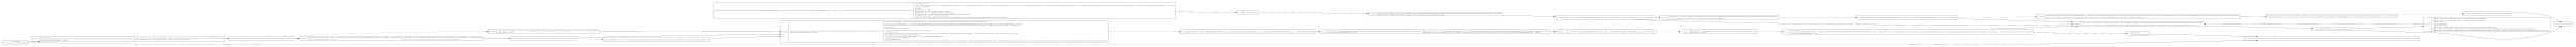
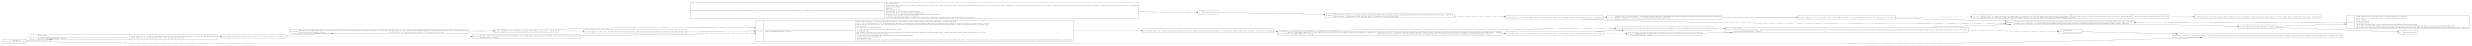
  digraph {
    fontname="Liberation Sans"
    rankdir=LR
    node [fontname="Liberation Sans" shape=record]
    edge [fontname="Liberation Sans"]
    n1 [label="{30\:\ ?|MTH_ENTER_BLOCK\l}"]
    n2 [label="{32\:\ 0x0000|0x0000: IGET  (r0 I:boolean) = (r6 I:androidx.appcompat.app.AppCompatDelegateImpl) androidx.appcompat.app.AppCompatDelegateImpl.mActivityHandlesUiModeChecked boolean  (LINE:2658)\l0x0002: CONST  (r1 I:??[boolean, int, float, short, byte, char]) = (1 ??[boolean, int, float, short, byte, char]) \l}"]
    n3 [label="{33\:\ 0x0003|0x0003: IF  (r0 I:??[int, boolean, OBJECT, ARRAY, byte, short, char]) != (0 ??[int, boolean, OBJECT, ARRAY, byte, short, char])  \-\> B:56:0x004c \l}"]
    n4 [label="{34\:\ 0x0005|0x0005: IGET  (r0 I:java.lang.Object) = (r6 I:androidx.appcompat.app.AppCompatDelegateImpl) androidx.appcompat.app.AppCompatDelegateImpl.mHost java.lang.Object \l0x0007: INSTANCE_OF  (r0 I:boolean) = (r0 I:??[OBJECT, ARRAY]) android.app.Activity \l}"]
    n5 [label="{56\:\ 0x004c|0x004c: IPUT  (r1 I:boolean), (r6 I:androidx.appcompat.app.AppCompatDelegateImpl) androidx.appcompat.app.AppCompatDelegateImpl.mActivityHandlesUiModeChecked boolean  (LINE:2690)\l0x004e: IGET  (r0 I:boolean) = (r6 I:androidx.appcompat.app.AppCompatDelegateImpl) androidx.appcompat.app.AppCompatDelegateImpl.mActivityHandlesUiMode boolean  (LINE:2692)\l}"]
    n6 [label="{35\:\ 0x0009|0x0009: IF  (r0 I:??[int, boolean, OBJECT, ARRAY, byte, short, char]) == (0 ??[int, boolean, OBJECT, ARRAY, byte, short, char])  \-\> B:56:0x004c \l}"]
    n7 [label="{57\:\ 0x0050|RETURN\l|0x0050: RETURN  (r0 I:boolean) \l}"]
    n8 [label="{36\:\ 0x000b|0x000b: INVOKE  (r0 I:android.content.pm.PackageManager) = (r7 I:android.content.Context A[D('baseContext' android.content.Context)]) type: VIRTUAL call: android.content.Context.getPackageManager():android.content.pm.PackageManager A[MD:():android.content.pm.PackageManager (c)] (LINE:2659)\l0x000f: CONST  (r2 I:??[int, float, boolean, short, byte, char, OBJECT, ARRAY]) = (0 ??[int, float, boolean, short, byte, char, OBJECT, ARRAY])  (LINE:2660)\l}"]
    n9 [label="{37\:\ 0x0010|0x0010: IF  (r0 I:??[int, boolean, OBJECT, ARRAY, byte, short, char] A[D('pm' android.content.pm.PackageManager)]) != (0 ??[int, boolean, OBJECT, ARRAY, byte, short, char])  \-\> B:39:0x0013 \l}"]
-   n10 [label="{38\:\ 0x0012|RETURN\l|0x0012: RETURN  (r2 I:boolean)  (LINE:2663)\l}"]
    n11 [label="{31\:\ ?|MTH_EXIT_BLOCK\l}"]
    n12 [label="{58\:\ 0x0014|SYNTHETIC\lEXC_TOP_SPLITTER\l}"]
    n13 [label="{40\:\ 0x0014|TRY_ENTER\lTryCatch #0 \{NameNotFoundException \-\> 0x0042, blocks: (B:40:0x0014, B:46:0x0025, B:48:0x0036, B:52:0x003f, B:43:0x001d), top: B:58:0x0014 \}\lCatch: NameNotFoundException \-\> 0x0042\l|0x0014: SGET  (r4 I:int) =  android.os.Build.VERSION.SDK_INT int A[Catch: NameNotFoundException \-\> 0x0042, TRY_ENTER] (LINE:2670)\l0x0016: CONST  (r5 I:??[int, float, short, byte, char]) = (29 ??[int, float, short, byte, char]) \l}"]
    n14 [label="{54\:\ 0x0042|ExcHandler: NameNotFoundException \-\> 0x0042\l|0x0042: MOVE_EXCEPTION  (r3 I:android.content.pm.PackageManager$NameNotFoundException A[CUSTOM_DECLARE]) =  A[DONT_INLINE, ExcHandler: NameNotFoundException \-\> 0x0042] (LINE:2682)\l}"]
    n15 [label="{41\:\ 0x0018|0x0018: IF  (r4 I:??[int, byte, short, char]) \< (r5 I:??[int, byte, short, char])  \-\> B:43:0x001d \l}"]
    n16 [label="{42\:\ 0x001a|0x001a: CONST  (r3 I:??[int, float, short, byte, char] A[D('flags' int)]) = (269221888(0x100c0000, float:2.7610132E\-29) ??[int, float, short, byte, char])  (LINE:2671)\l0x001c: GOTO  \-\> 0x0025 \l}"]
    n17 [label="{43\:\ 0x001d|TryCatch #0 \{NameNotFoundException \-\> 0x0042, blocks: (B:40:0x0014, B:46:0x0025, B:48:0x0036, B:52:0x003f, B:43:0x001d), top: B:58:0x0014 \}\lCatch: NameNotFoundException \-\> 0x0042\l|0x001d: SGET  (r4 I:int) =  android.os.Build.VERSION.SDK_INT int A[Catch: NameNotFoundException \-\> 0x0042] (LINE:2674)\l0x001f: CONST  (r5 I:??[int, float, short, byte, char]) = (24 ??[int, float, short, byte, char]) \l}"]
    n18 [label="{46\:\ 0x0025|TryCatch #0 \{NameNotFoundException \-\> 0x0042, blocks: (B:40:0x0014, B:46:0x0025, B:48:0x0036, B:52:0x003f, B:43:0x001d), top: B:58:0x0014 \}\lCatch: NameNotFoundException \-\> 0x0042\l|0x0025: NEW_INSTANCE  (r4 I:android.content.ComponentName) =  android.content.ComponentName A[Catch: NameNotFoundException \-\> 0x0042] (LINE:2678)\l0x0027: IGET  (r5 I:java.lang.Object) = (r6 I:androidx.appcompat.app.AppCompatDelegateImpl) androidx.appcompat.app.AppCompatDelegateImpl.mHost java.lang.Object A[Catch: NameNotFoundException \-\> 0x0042]\l0x0029: INVOKE  (r5 I:java.lang.Class) = (r5 I:java.lang.Object) type: VIRTUAL call: java.lang.Object.getClass():java.lang.Class A[Catch: NameNotFoundException \-\> 0x0042, MD:():java.lang.Class\<?\> (c)] (LINE:2679)\l0x002d: INVOKE  \l  (r4 I:android.content.ComponentName)\l  (r7 I:android.content.Context A[D('baseContext' android.content.Context)])\l  (r5 I:java.lang.Class)\l type: DIRECT call: android.content.ComponentName.\<init\>(android.content.Context, java.lang.Class):void A[Catch: NameNotFoundException \-\> 0x0042, MD:(android.content.Context, java.lang.Class\<?\>):void (c)]\l0x0030: INVOKE  (r4 I:android.content.pm.ActivityInfo) = \l  (r0 I:android.content.pm.PackageManager A[D('pm' android.content.pm.PackageManager)])\l  (r4 I:android.content.ComponentName)\l  (r3 I:int A[D('flags' int)])\l type: VIRTUAL call: android.content.pm.PackageManager.getActivityInfo(android.content.ComponentName, int):android.content.pm.ActivityInfo A[Catch: NameNotFoundException \-\> 0x0042, MD:(android.content.ComponentName, int):android.content.pm.ActivityInfo throws android.content.pm.PackageManager$NameNotFoundException (c)] (LINE:2678)\l}"]
    n19 [label="{44\:\ 0x0021|0x0021: IF  (r4 I:??[int, byte, short, char]) \< (r5 I:??[int, byte, short, char])  \-\> B:46:0x0025 \l}"]
    n20 [label="{47\:\ 0x0034|0x0034: IF  (r4 I:??[int, boolean, OBJECT, ARRAY, byte, short, char] A[D('info' android.content.pm.ActivityInfo)]) == (0 ??[int, boolean, OBJECT, ARRAY, byte, short, char])  \-\> B:51:0x003e  (LINE:2680)\l}"]
    n21 [label="{48\:\ 0x0036|TryCatch #0 \{NameNotFoundException \-\> 0x0042, blocks: (B:40:0x0014, B:46:0x0025, B:48:0x0036, B:52:0x003f, B:43:0x001d), top: B:58:0x0014 \}\lCatch: NameNotFoundException \-\> 0x0042\l|0x0036: IGET  (r5 I:int) = (r4 I:android.content.pm.ActivityInfo A[D('info' android.content.pm.ActivityInfo)]) android.content.pm.ActivityInfo.configChanges int A[Catch: NameNotFoundException \-\> 0x0042]\l0x0038: ARITH  (r5 I:??[int, boolean]) = (r5 I:??[int, boolean, short, byte, char]) & (512(0x200, float:7.17E\-43) ??[int, float, short, byte, char]) A[Catch: NameNotFoundException \-\> 0x0042]\l}"]
+   n22 [label="{51\:\ 0x003e|0x003e: CONST  (r5 I:??[int, float, boolean, short, byte, char, OBJECT, ARRAY]) = (0 ??[int, float, boolean, short, byte, char, OBJECT, ARRAY]) \l}"]
    n23 [label="{49\:\ 0x003a|0x003a: IF  (r5 I:??[int, boolean, OBJECT, ARRAY, byte, short, char]) == (0 ??[int, boolean, OBJECT, ARRAY, byte, short, char])  \-\> B:51:0x003e \l}"]
    n24 [label="{52\:\ 0x003f|TRY_LEAVE\lTryCatch #0 \{NameNotFoundException \-\> 0x0042, blocks: (B:40:0x0014, B:46:0x0025, B:48:0x0036, B:52:0x003f, B:43:0x001d), top: B:58:0x0014 \}\lCatch: NameNotFoundException \-\> 0x0042\l|0x003f: IPUT  (r5 I:boolean), (r6 I:androidx.appcompat.app.AppCompatDelegateImpl) androidx.appcompat.app.AppCompatDelegateImpl.mActivityHandlesUiMode boolean A[Catch: NameNotFoundException \-\> 0x0042, TRY_LEAVE]\l}"]
    n25 [label="{50\:\ 0x003c|0x003c: CONST  (r5 I:??[boolean, int, float, short, byte, char]) = (1 ??[boolean, int, float, short, byte, char]) \l0x003d: GOTO  \-\> 0x003f \l}"]
    n26 [label="{59\:\ ?|SYNTHETIC\lEXC_BOTTOM_SPLITTER\l}"]
    n27 [label="{45\:\ 0x0023|0x0023: CONST  (r3 I:??[int, float, short, byte, char] A[D('flags' int)]) = (786432(0xc0000, float:1.102026E\-39) ??[int, float, short, byte, char])  (LINE:2675)\l}"]
    n28 [label="{55\:\ 0x0043|0x0043: CONST_STR  (r4 I:java.lang.String) =  \"AppCompatDelegate\"  (LINE:2685)\l0x0045: CONST_STR  (r5 I:java.lang.String) =  \"Exception while getting ActivityInfo\" \l0x0047: INVOKE  \l  (r4 I:java.lang.String)\l  (r5 I:java.lang.String)\l  (r3 I:java.lang.Throwable A[D('e' android.content.pm.PackageManager$NameNotFoundException)])\l type: STATIC call: android.util.Log.d(java.lang.String, java.lang.String, java.lang.Throwable):int A[MD:(java.lang.String, java.lang.String, java.lang.Throwable):int (c)]\l0x004a: IPUT  (r2 I:boolean), (r6 I:androidx.appcompat.app.AppCompatDelegateImpl) androidx.appcompat.app.AppCompatDelegateImpl.mActivityHandlesUiMode boolean  (LINE:2686)\l}"]
    n29 [label="{private boolean androidx.appcompat.app.AppCompatDelegateImpl.isActivityManifestHandlingUiMode((r6 'this' I:androidx.appcompat.app.AppCompatDelegateImpl A[IMMUTABLE_TYPE, THIS]), (r7 I:android.content.Context A[D('baseContext' android.content.Context), IMMUTABLE_TYPE, METHOD_ARGUMENT]))  | USE_LINES_HINTS\lCROSS_EDGE: B:57:0x0050 \-\> B:31:?, CROSS_EDGE: B:55:0x0043 \-\> B:56:0x004c, CROSS_EDGE: B:51:0x003e \-\> B:52:0x003f, CROSS_EDGE: B:47:0x0034 \-\> B:51:0x003e, CROSS_EDGE: B:45:0x0023 \-\> B:46:0x0025, CROSS_EDGE: B:44:0x0021 \-\> B:46:0x0025, CROSS_EDGE: B:58:0x0014 \-\> B:54:0x0042, CROSS_EDGE: B:35:0x0009 \-\> B:56:0x004c, CROSS_EDGE: B:33:0x0003 \-\> B:56:0x004c\lINLINE_NOT_NEEDED\lDebug Info:\l  0x0014\-0x0041: r3 'flags' I\l  0x0034\-0x0041: r4 'info' Landroid\/content\/pm\/ActivityInfo;\l  0x000f\-0x004c: r0 'pm' Landroid\/content\/pm\/PackageManager;\l  0x0043\-0x004c: r3 'e' Landroid\/content\/pm\/PackageManager$NameNotFoundException;\l  \-1 \-0x0050: r7 'baseContext' Landroid\/content\/Context;\lTryCatch #0 \{NameNotFoundException \-\> 0x0042, blocks: (B:40:0x0014, B:46:0x0025, B:48:0x0036, B:52:0x003f, B:43:0x001d), top: B:58:0x0014 \}\l}"]
    n1 -> n2
    n2 -> n3
    n3 -> n4 [style=dashed]
    n3 -> n5
    n4 -> n6
    n5 -> n7
    n6 -> n5
    n6 -> n8 [style=dashed]
    n7 -> n11
    n7 -> n28
    n8 -> n9
-   n9 -> n10 [style=dashed]
-   n10 -> n11
    n12 -> n13
    n12 -> n14
    n13 -> n15
    n15 -> n16 [style=dashed]
    n15 -> n17
    n16 -> n18
    n17 -> n19
    n18 -> n20
    n19 -> n18
    n19 -> n27 [style=dashed]
    n20 -> n21 [style=dashed]
+   n20 -> n22
    n21 -> n23
+   n22 -> n24
+   n23 -> n22
    n23 -> n25 [style=dashed]
    n24 -> n5
    n24 -> n26
    n25 -> n24
    n26 -> n14
    n27 -> n18
    n28 -> n5
    n29 -> n1
  }
